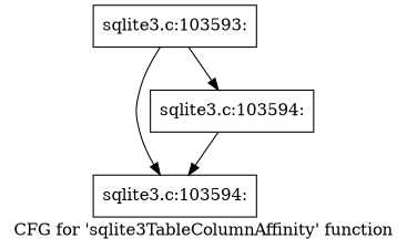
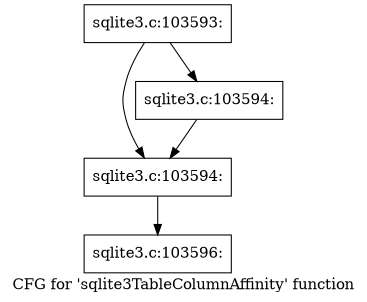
  digraph {
    label="CFG for 'sqlite3TableColumnAffinity' function"
    node [shape=record]
    n1 [label="{sqlite3.c:103593:}"]
    n2 [label="{sqlite3.c:103594:}"]
    n3 [label="{sqlite3.c:103594:}"]
+   n4 [label="{sqlite3.c:103596:}"]
    n1 -> n2
    n1 -> n3
+   n2 -> n4
    n3 -> n2
  }
